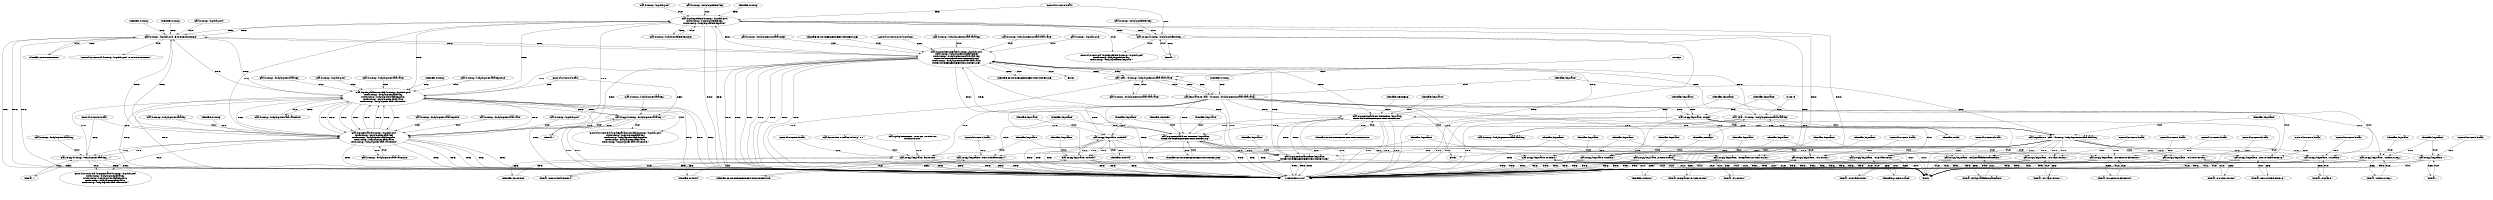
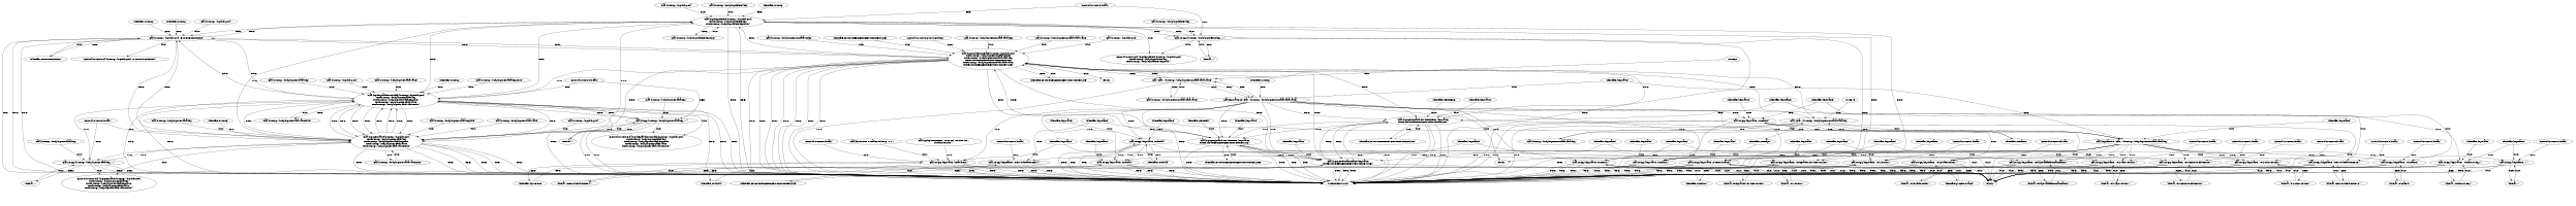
  digraph {
    n1 [label="(Call,kvp_key_delete(hv_msg->kvp_hdr.pool,\n\t\t\t\t\thv_msg->body.kvp_delete.key,\n\t\t\t\t\thv_msg->body.kvp_delete.key_size))"]
    n2 [label="(Call,hv_msg->kvp_hdr.pool != KVP_POOL_AUTO)"]
    n3 [label="(Call,kvp_key_add_or_modify(hv_msg->kvp_hdr.pool,\n\t\t\t\t\thv_msg->body.kvp_set.data.key,\n\t\t\t\t\thv_msg->body.kvp_set.data.key_size,\n\t\t\t\t\thv_msg->body.kvp_set.data.value,\n\t\t\t\t\thv_msg->body.kvp_set.data.value_size))"]
    n4 [label="(Call,kvp_get_value(hv_msg->kvp_hdr.pool,\n\t\t\t\t\thv_msg->body.kvp_set.data.key,\n\t\t\t\t\thv_msg->body.kvp_set.data.key_size,\n\t\t\t\t\thv_msg->body.kvp_set.data.value,\n\t\t\t\t\thv_msg->body.kvp_set.data.value_size))"]
    n5 [label="(Call,strcpy(hv_msg->body.kvp_delete.key, \"\"))"]
    n6 [label="(Call,hv_msg->body.kvp_delete.key_size)"]
    n7 [label="(ControlStructure,if (kvp_key_delete(hv_msg->kvp_hdr.pool,\n\t\t\t\t\thv_msg->body.kvp_delete.key,\n\t\t\t\t\thv_msg->body.kvp_delete.key_size)))"]
    n8 [label="(MethodReturn,int)"]
    n9 [label="(Call,kvp_pool_enumerate(hv_msg->kvp_hdr.pool,\n\t\t\t\t\thv_msg->body.kvp_enum_data.index,\n\t\t\t\t\thv_msg->body.kvp_enum_data.data.key,\n\t\t\t\t\tHV_KVP_EXCHANGE_MAX_KEY_SIZE,\n\t\t\t\t\thv_msg->body.kvp_enum_data.data.value,\n\t\t\t\t\tHV_KVP_EXCHANGE_MAX_VALUE_SIZE))"]
    n10 [label="(Identifier,KVP_POOL_AUTO)"]
    n11 [label="(ControlStructure,if (hv_msg->kvp_hdr.pool != KVP_POOL_AUTO))"]
    n12 [label="(Call,strcpy(hv_msg->body.kvp_set.data.key, \"\"))"]
    n13 [label="(ControlStructure,if (kvp_key_add_or_modify(hv_msg->kvp_hdr.pool,\n\t\t\t\t\thv_msg->body.kvp_set.data.key,\n\t\t\t\t\thv_msg->body.kvp_set.data.key_size,\n\t\t\t\t\thv_msg->body.kvp_set.data.value,\n\t\t\t\t\thv_msg->body.kvp_set.data.value_size)))"]
    n14 [label="(Call,hv_msg->body.kvp_set.data.value_size)"]
    n15 [label="(Call,strcpy(hv_msg->body.kvp_set.data.key, \"\"))"]
    n16 [label="(ControlStructure,if (kvp_get_value(hv_msg->kvp_hdr.pool,\n\t\t\t\t\thv_msg->body.kvp_set.data.key,\n\t\t\t\t\thv_msg->body.kvp_set.data.key_size,\n\t\t\t\t\thv_msg->body.kvp_set.data.value,\n\t\t\t\t\thv_msg->body.kvp_set.data.value_size)))"]
    n17 [label="(Call,hv_msg->body.kvp_set.data.value_size)"]
    n18 [label="(Literal,\"\")"]
    n19 [label="(Call,(char *)hv_msg->body.kvp_enum_data.data.key)"]
    n20 [label="(Call,(char *)hv_msg->body.kvp_enum_data.data.value)"]
    n21 [label="(Call,kvp_get_ip_address(AF_INET6, key_value,\n\t\t\t\t\tHV_KVP_EXCHANGE_MAX_VALUE_SIZE))"]
    n22 [label="(Call,kvp_get_ip_address(AF_INET, key_value,\n\t\t\t\t\tHV_KVP_EXCHANGE_MAX_VALUE_SIZE))"]
    n23 [label="(Call,kvp_get_domain_name(key_value,\n\t\t\t\t\tHV_KVP_EXCHANGE_MAX_VALUE_SIZE))"]
    n24 [label="(Identifier,HV_KVP_EXCHANGE_MAX_VALUE_SIZE)"]
    n25 [label="(Block,)"]
    n26 [label="(Literal,\"\")"]
    n27 [label="(Call,key_name = (char *)hv_msg->body.kvp_enum_data.data.key)"]
    n28 [label="(Call,hv_msg->body.kvp_enum_data.data.key)"]
    n29 [label="(Call,key_value = (char *)hv_msg->body.kvp_enum_data.data.value)"]
    n30 [label="(Call,hv_msg->body.kvp_enum_data.data.value)"]
    n31 [label="(Block,)"]
    n32 [label="(Identifier,HV_KVP_EXCHANGE_MAX_VALUE_SIZE)"]
    n33 [label="(Identifier,HV_KVP_EXCHANGE_MAX_VALUE_SIZE)"]
    n34 [label="(Identifier,HV_KVP_EXCHANGE_MAX_VALUE_SIZE)"]
    n35 [label="(Block,)"]
    n36 [label="(Call,strcpy(key_name, \"FullyQualifiedDomainName\"))"]
    n37 [label="(Call,strcpy(key_name, \"IntegrationServicesVersion\"))"]
    n38 [label="(Call,strcpy(key_name, \"NetworkAddressIPv4\"))"]
    n39 [label="(Call,strcpy(key_name, \"NetworkAddressIPv6\"))"]
    n40 [label="(Call,strcpy(key_name, \"OSBuildNumber\"))"]
    n41 [label="(Call,strcpy(key_name, \"OSName\"))"]
    n42 [label="(Call,strcpy(key_name, \"OSMajorVersion\"))"]
    n43 [label="(Call,strcpy(key_name, \"OSMinorVersion\"))"]
    n44 [label="(Call,strcpy(key_name, \"OSVersion\"))"]
    n45 [label="(Call,strcpy(key_name, \"ProcessorArchitecture\"))"]
    n46 [label="(Call,strcpy(key_name, \"\"))"]
-   n47 [label="(Call,strcpy(key_value, lic_version))"]
+   n47 [label="(Call,strcpy(key_value, lic_address))"]
    n48 [label="(Call,strcpy(key_value, os_build))"]
    n49 [label="(Call,strcpy(key_value, os_build))"]
-   n50 [label="(Call,strcpy(key_value, os_get))"]
+   n50 [label="(Call,strcpy(key_value, os_name))"]
    n51 [label="(Call,strcpy(key_value, os_major))"]
    n52 [label="(Call,strcpy(key_value, os_minor))"]
    n53 [label="(Call,strcpy(key_value, processor_arch))"]
    n54 [label="(Call,strcpy(key_value, \"Unknown Key\"))"]
    n55 [label="(Identifier,lic_version)"]
    n56 [label="(Identifier,os_build)"]
    n57 [label="(Identifier,os_build)"]
-   n58 [label="(Identifier,os_lic)"]
+   n58 [label="(Identifier,os_name)"]
    n59 [label="(Identifier,os_major)"]
    n60 [label="(Identifier,os_minor)"]
    n61 [label="(Identifier,processor_arch)"]
    n62 [label="(Literal,\"Unknown Key\")"]
    n63 [label="(Literal,\"\")"]
    n64 [label="(Literal,\"FullyQualifiedDomainName\")"]
    n65 [label="(Literal,\"IntegrationServicesVersion\")"]
    n66 [label="(Literal,\"NetworkAddressIPv4\")"]
    n67 [label="(Literal,\"NetworkAddressIPv6\")"]
    n68 [label="(Literal,\"OSBuildNumber\")"]
    n69 [label="(Literal,\"OSName\")"]
    n70 [label="(Literal,\"OSMajorVersion\")"]
    n71 [label="(Literal,\"OSMinorVersion\")"]
    n72 [label="(Literal,\"OSVersion\")"]
    n73 [label="(Literal,\"ProcessorArchitecture\")"]
    n74 [label="(Literal,\"\")"]
    n75 [label="(Call,hv_msg->body.kvp_set.data.key_size)"]
    n76 [label="(Call,hv_msg->body.kvp_enum_data.index)"]
    n77 [label="(Identifier,key_value)"]
    n78 [label="(Identifier,HV_KVP_EXCHANGE_MAX_KEY_SIZE)"]
    n79 [label="(ControlStructure,break;)"]
    n80 [label="(Identifier,hv_msg)"]
    n81 [label="(ControlStructure,goto kvp_done;)"]
    n82 [label="(Identifier,key_value)"]
    n83 [label="(Identifier,hv_msg)"]
    n84 [label="(Identifier,key_name)"]
    n85 [label="(Identifier,AF_INET6)"]
    n86 [label="(ControlStructure,break;)"]
    n87 [label="(Call,hv_msg->body.kvp_enum_data.data.key)"]
    n88 [label="(ControlStructure,break;)"]
    n89 [label="(Identifier,key_name)"]
    n90 [label="(Call,hv_msg->body.kvp_set.data.value)"]
    n91 [label="(Identifier,key_value)"]
    n92 [label="(Identifier,hv_msg)"]
    n93 [label="(ControlStructure,break;)"]
    n94 [label="(Call,lic_version = malloc(strlen(p) + 1))"]
    n95 [label="(ControlStructure,break;)"]
    n96 [label="(Identifier,key_name)"]
    n97 [label="(Identifier,key_name)"]
    n98 [label="(ControlStructure,break;)"]
    n99 [label="(ControlStructure,break;)"]
    n100 [label="(Call,syslog(LOG_INFO, \"KVP LIC Version: %s\",\n\t\t\t\t\tlic_version))"]
    n101 [label="(Call,hv_msg->kvp_hdr.pool)"]
    n102 [label="(Identifier,key_value)"]
    n103 [label="(Identifier,hv_msg)"]
    n104 [label="(Call,hv_msg->body.kvp_set.data.key_size)"]
    n105 [label="(Identifier,key_value)"]
    n106 [label="(Identifier,key_name)"]
    n107 [label="(Identifier,key_name)"]
    n108 [label="(Identifier,key_name)"]
    n109 [label="(ControlStructure,break;)"]
    n110 [label="(Identifier,key_value)"]
    n111 [label="(Identifier,AF_INET)"]
    n112 [label="(Call,hv_msg->body.kvp_set.data.key)"]
    n113 [label="(Identifier,key_name)"]
    n114 [label="(Call,hv_msg->kvp_hdr.pool)"]
    n115 [label="(Identifier,key_value)"]
    n116 [label="(Call,hv_msg->body.kvp_enum_data.data.value)"]
    n117 [label="(ControlStructure,break;)"]
    n118 [label="(Call,hv_msg->body.kvp_set.data.key)"]
    n119 [label="(Call,hv_msg->kvp_hdr.pool)"]
    n120 [label="(Identifier,key_value)"]
    n121 [label="(Call,hv_msg->kvp_hdr.pool)"]
    n122 [label="(Identifier,key_name)"]
    n123 [label="(Call,hv_msg->kvp_hdr.pool)"]
    n124 [label="(Call,hv_msg->body.kvp_set.data.key)"]
    n125 [label="(Call,hv_msg->body.kvp_set.data.key)"]
    n126 [label="(ControlStructure,break;)"]
    n127 [label="(Identifier,hv_msg)"]
    n128 [label="(ControlStructure,break;)"]
    n129 [label="(Identifier,key_value)"]
    n130 [label="(ControlStructure,break;)"]
    n131 [label="(Identifier,hv_msg)"]
    n132 [label="(Call,hv_msg->body.kvp_delete.key)"]
    n133 [label="(Call,hv_msg->body.kvp_delete.key)"]
    n134 [label="(Identifier,key_value)"]
    n135 [label="(Call,hv_msg->body.kvp_set.data.value)"]
    n136 [label="(Identifier,key_name)"]
    n137 [label="(Identifier,key_name)"]
    n138 [label="(Identifier,key_value)"]
    n139 [label="(Identifier,key_name)"]
    n140 [label="(ControlStructure,break;)"]
    n141 [label="(ControlStructure,break;)"]
    n142 [label="(Identifier,key_value)"]
    1000619
    1000632
    n1 -> n2 [label="DDG: "]
    n1 -> n3 [label="DDG: "]
    n1 -> n4 [label="DDG: "]
    n1 -> n5 [label="DDG: "]
    n1 -> n6 [label="CFG: "]
    n1 -> n7 [label="AST: "]
    n1 -> n8 [label="DDG: "]
    n1 -> n8 [label="DDG: "]
    n1 -> n8 [label="DDG: "]
    n1 -> n8 [label="DDG: "]
    n2 -> n1 [label="DDG: "]
    n2 -> n3 [label="DDG: "]
    n2 -> n4 [label="DDG: "]
    n2 -> n8 [label="DDG: "]
    n2 -> n8 [label="DDG: "]
    n2 -> n8 [label="DDG: "]
    n2 -> n9 [label="DDG: "]
    n2 -> n10 [label="CFG: "]
    n2 -> n11 [label="AST: "]
    n3 -> n1 [label="DDG: "]
    n3 -> n2 [label="DDG: "]
    n3 -> n4 [label="DDG: "]
    n3 -> n4 [label="DDG: "]
    n3 -> n4 [label="DDG: "]
    n3 -> n4 [label="DDG: "]
    n3 -> n4 [label="DDG: "]
    n3 -> n8 [label="DDG: "]
    n3 -> n8 [label="DDG: "]
    n3 -> n8 [label="DDG: "]
    n3 -> n8 [label="DDG: "]
    n3 -> n8 [label="DDG: "]
    n3 -> n8 [label="DDG: "]
    n3 -> n12 [label="DDG: "]
    n3 -> n13 [label="AST: "]
    n3 -> n14 [label="CFG: "]
    n4 -> n1 [label="DDG: "]
    n4 -> n2 [label="DDG: "]
    n4 -> n3 [label="DDG: "]
    n4 -> n3 [label="DDG: "]
    n4 -> n3 [label="DDG: "]
    n4 -> n3 [label="DDG: "]
    n4 -> n3 [label="DDG: "]
    n4 -> n8 [label="DDG: "]
    n4 -> n8 [label="DDG: "]
    n4 -> n8 [label="DDG: "]
    n4 -> n8 [label="DDG: "]
    n4 -> n8 [label="DDG: "]
    n4 -> n8 [label="DDG: "]
    n4 -> n15 [label="DDG: "]
    n4 -> n16 [label="AST: "]
    n4 -> n17 [label="CFG: "]
    n5 -> n1 [label="DDG: "]
    n5 -> n7 [label="AST: "]
    n5 -> n8 [label="DDG: "]
    n5 -> n8 [label="DDG: "]
    n5 -> n18 [label="CFG: "]
    n6 -> n1 [label="AST: "]
    n9 -> n1 [label="DDG: "]
    n9 -> n2 [label="DDG: "]
    n9 -> n3 [label="DDG: "]
    n9 -> n4 [label="DDG: "]
    n9 -> n8 [label="DDG: "]
    n9 -> n8 [label="DDG: "]
    n9 -> n8 [label="DDG: "]
    n9 -> n8 [label="DDG: "]
    n9 -> n8 [label="DDG: "]
    n9 -> n8 [label="DDG: "]
    n9 -> n8 [label="DDG: "]
    n9 -> n19 [label="DDG: "]
    n9 -> n20 [label="DDG: "]
    n9 -> n21 [label="DDG: "]
    n9 -> n22 [label="DDG: "]
    n9 -> n23 [label="DDG: "]
    n9 -> n24 [label="CFG: "]
    n9 -> n25 [label="AST: "]
    n10 -> n2 [label="AST: "]
    n12 -> n3 [label="DDG: "]
    n12 -> n4 [label="DDG: "]
    n12 -> n8 [label="DDG: "]
    n12 -> n8 [label="DDG: "]
    n12 -> n13 [label="AST: "]
    n12 -> n26 [label="CFG: "]
    n14 -> n3 [label="AST: "]
    n15 -> n3 [label="DDG: "]
    n15 -> n4 [label="DDG: "]
    n15 -> n8 [label="DDG: "]
    n15 -> n8 [label="DDG: "]
    n15 -> n16 [label="AST: "]
    n15 -> n63 [label="CFG: "]
    n17 -> n4 [label="AST: "]
    n18 -> n5 [label="AST: "]
    n19 -> n8 [label="DDG: "]
    n19 -> n9 [label="DDG: "]
    n19 -> n27 [label="AST: "]
    n19 -> n27 [label="DDG: "]
    n19 -> n28 [label="CFG: "]
    n20 -> n8 [label="DDG: "]
    n20 -> n9 [label="DDG: "]
    n20 -> n29 [label="AST: "]
    n20 -> n29 [label="DDG: "]
    n20 -> n30 [label="CFG: "]
    n21 -> n8 [label="DDG: "]
    n21 -> n8 [label="DDG: "]
    n21 -> n8 [label="DDG: "]
    n21 -> n8 [label="DDG: "]
    n21 -> n9 [label="DDG: "]
    n21 -> n22 [label="DDG: "]
    n21 -> n23 [label="DDG: "]
    n21 -> n31 [label="AST: "]
    n21 -> n32 [label="CFG: "]
    n22 -> n8 [label="DDG: "]
    n22 -> n8 [label="DDG: "]
    n22 -> n8 [label="DDG: "]
    n22 -> n8 [label="DDG: "]
    n22 -> n9 [label="DDG: "]
    n22 -> n21 [label="DDG: "]
    n22 -> n23 [label="DDG: "]
    n22 -> n31 [label="AST: "]
    n22 -> n33 [label="CFG: "]
    n23 -> n8 [label="DDG: "]
    n23 -> n8 [label="DDG: "]
    n23 -> n8 [label="DDG: "]
    n23 -> n9 [label="DDG: "]
    n23 -> n21 [label="DDG: "]
    n23 -> n22 [label="DDG: "]
    n23 -> n31 [label="AST: "]
    n23 -> n34 [label="CFG: "]
    n24 -> n9 [label="AST: "]
    n26 -> n12 [label="AST: "]
    n27 -> n8 [label="DDG: "]
    n27 -> n19 [label="CFG: "]
    n27 -> n35 [label="AST: "]
    n27 -> n36 [label="DDG: "]
    n27 -> n37 [label="DDG: "]
    n27 -> n38 [label="DDG: "]
    n27 -> n39 [label="DDG: "]
    n27 -> n40 [label="DDG: "]
    n27 -> n41 [label="DDG: "]
    n27 -> n42 [label="DDG: "]
    n27 -> n43 [label="DDG: "]
    n27 -> n44 [label="DDG: "]
    n27 -> n45 [label="DDG: "]
    n27 -> n46 [label="DDG: "]
    n28 -> n19 [label="AST: "]
    n29 -> n8 [label="DDG: "]
    n29 -> n20 [label="CFG: "]
    n29 -> n21 [label="DDG: "]
    n29 -> n22 [label="DDG: "]
    n29 -> n23 [label="DDG: "]
    n29 -> n35 [label="AST: "]
    n29 -> n47 [label="DDG: "]
    n29 -> n48 [label="DDG: "]
    n29 -> n49 [label="DDG: "]
    n29 -> n50 [label="DDG: "]
    n29 -> n51 [label="DDG: "]
    n29 -> n52 [label="DDG: "]
    n29 -> n53 [label="DDG: "]
    n29 -> n54 [label="DDG: "]
    n30 -> n20 [label="AST: "]
    n32 -> n21 [label="AST: "]
    n33 -> n22 [label="AST: "]
    n34 -> n23 [label="AST: "]
    n36 -> n8 [label="DDG: "]
    n36 -> n8 [label="DDG: "]
    n36 -> n31 [label="AST: "]
    n36 -> n64 [label="CFG: "]
    n37 -> n8 [label="DDG: "]
    n37 -> n8 [label="DDG: "]
    n37 -> n31 [label="AST: "]
    n37 -> n65 [label="CFG: "]
    n38 -> n8 [label="DDG: "]
    n38 -> n8 [label="DDG: "]
    n38 -> n31 [label="AST: "]
    n38 -> n66 [label="CFG: "]
    n39 -> n8 [label="DDG: "]
    n39 -> n8 [label="DDG: "]
    n39 -> n31 [label="AST: "]
    n39 -> n67 [label="CFG: "]
    n40 -> n8 [label="DDG: "]
    n40 -> n8 [label="DDG: "]
    n40 -> n31 [label="AST: "]
    n40 -> n68 [label="CFG: "]
    n41 -> n8 [label="DDG: "]
    n41 -> n8 [label="DDG: "]
    n41 -> n31 [label="AST: "]
    n41 -> n69 [label="CFG: "]
    n42 -> n8 [label="DDG: "]
    n42 -> n8 [label="DDG: "]
    n42 -> n31 [label="AST: "]
    n42 -> n70 [label="CFG: "]
    n43 -> n8 [label="DDG: "]
    n43 -> n8 [label="DDG: "]
    n43 -> n31 [label="AST: "]
    n43 -> n71 [label="CFG: "]
    n44 -> n8 [label="DDG: "]
    n44 -> n8 [label="DDG: "]
    n44 -> n31 [label="AST: "]
    n44 -> n72 [label="CFG: "]
    n45 -> n8 [label="DDG: "]
    n45 -> n8 [label="DDG: "]
    n45 -> n31 [label="AST: "]
    n45 -> n73 [label="CFG: "]
    n46 -> n8 [label="DDG: "]
    n46 -> n8 [label="DDG: "]
    n46 -> n31 [label="AST: "]
    n46 -> n74 [label="CFG: "]
    n47 -> n8 [label="DDG: "]
    n47 -> n8 [label="DDG: "]
    n47 -> n8 [label="DDG: "]
    n47 -> n31 [label="AST: "]
    n47 -> n55 [label="CFG: "]
    n48 -> n8 [label="DDG: "]
    n48 -> n8 [label="DDG: "]
    n48 -> n8 [label="DDG: "]
    n48 -> n31 [label="AST: "]
    n48 -> n49 [label="DDG: "]
    n48 -> n56 [label="CFG: "]
    n49 -> n8 [label="DDG: "]
    n49 -> n8 [label="DDG: "]
    n49 -> n8 [label="DDG: "]
    n49 -> n31 [label="AST: "]
    n49 -> n48 [label="DDG: "]
    n49 -> n57 [label="CFG: "]
    n50 -> n8 [label="DDG: "]
    n50 -> n8 [label="DDG: "]
    n50 -> n8 [label="DDG: "]
    n50 -> n31 [label="AST: "]
    n50 -> n58 [label="CFG: "]
    n50 -> n59 [label="CFG: "]
    n51 -> n8 [label="DDG: "]
    n51 -> n8 [label="DDG: "]
    n51 -> n8 [label="DDG: "]
    n51 -> n31 [label="AST: "]
    n52 -> n8 [label="DDG: "]
    n52 -> n8 [label="DDG: "]
    n52 -> n8 [label="DDG: "]
    n52 -> n31 [label="AST: "]
    n52 -> n60 [label="CFG: "]
    n53 -> n8 [label="DDG: "]
    n53 -> n8 [label="DDG: "]
    n53 -> n8 [label="DDG: "]
    n53 -> n31 [label="AST: "]
    n53 -> n61 [label="CFG: "]
    n54 -> n8 [label="DDG: "]
    n54 -> n8 [label="DDG: "]
    n54 -> n31 [label="AST: "]
    n54 -> n62 [label="CFG: "]
    n55 -> n47 [label="DDG: "]
    n56 -> n48 [label="AST: "]
    n57 -> n49 [label="AST: "]
    n58 -> n50 [label="CFG: "]
    n59 -> n51 [label="AST: "]
    n60 -> n52 [label="AST: "]
    n61 -> n53 [label="AST: "]
    n62 -> n54 [label="AST: "]
    n63 -> n15 [label="AST: "]
    n64 -> n36 [label="AST: "]
    n65 -> n37 [label="AST: "]
    n66 -> n38 [label="AST: "]
    n67 -> n39 [label="AST: "]
    n68 -> n40 [label="AST: "]
    n69 -> n41 [label="AST: "]
    n70 -> n42 [label="AST: "]
    n71 -> n43 [label="AST: "]
    n72 -> n44 [label="AST: "]
    n73 -> n45 [label="AST: "]
    n74 -> n46 [label="AST: "]
    n75 -> n4 [label="AST: "]
    n76 -> n9 [label="AST: "]
    n77 -> n22 [label="AST: "]
    n78 -> n9 [label="AST: "]
    n79 -> n3 [label="CFG: "]
    n79 -> n12 [label="CFG: "]
    n80 -> n29 [label="CFG: "]
    n81 -> n9 [label="CFG: "]
    n82 -> n27 [label="CFG: "]
    n82 -> n29 [label="AST: "]
    n83 -> n2 [label="CFG: "]
    n84 -> n46 [label="AST: "]
    n84 -> n54 [label="CFG: "]
    n85 -> n21 [label="AST: "]
    n86 -> n4 [label="CFG: "]
    n86 -> n15 [label="CFG: "]
    n87 -> n9 [label="AST: "]
    n88 -> n41 [label="CFG: "]
    n89 -> n23 [label="CFG: "]
    n89 -> n36 [label="AST: "]
    n90 -> n4 [label="AST: "]
    n91 -> n37 [label="CFG: "]
    n91 -> n47 [label="AST: "]
    n92 -> n3 [label="CFG: "]
    n93 -> n45 [label="CFG: "]
    n94 -> n47 [label="AST: "]
    n95 -> n38 [label="CFG: "]
    n96 -> n40 [label="AST: "]
    n96 -> n48 [label="CFG: "]
    n97 -> n37 [label="AST: "]
    n98 -> n36 [label="CFG: "]
    n99 -> n1 [label="CFG: "]
    n99 -> n5 [label="CFG: "]
    n100 -> n47 [label="DDG: "]
    n101 -> n2 [label="AST: "]
    n102 -> n51 [label="AST: "]
    n103 -> n1 [label="CFG: "]
    n104 -> n3 [label="AST: "]
    n105 -> n53 [label="AST: "]
    n106 -> n22 [label="CFG: "]
    n106 -> n38 [label="AST: "]
    n107 -> n43 [label="AST: "]
    n107 -> n52 [label="CFG: "]
    n108 -> n21 [label="CFG: "]
    n108 -> n39 [label="AST: "]
    n109 -> n39 [label="CFG: "]
    n110 -> n48 [label="AST: "]
    n111 -> n22 [label="AST: "]
    n112 -> n15 [label="AST: "]
    n113 -> n41 [label="AST: "]
    n113 -> n50 [label="CFG: "]
    n114 -> n1 [label="AST: "]
    n115 -> n49 [label="AST: "]
    n116 -> n9 [label="AST: "]
    n117 -> n40 [label="CFG: "]
    n118 -> n3 [label="AST: "]
    n119 -> n9 [label="AST: "]
    n120 -> n54 [label="AST: "]
    n121 -> n3 [label="AST: "]
    n122 -> n27 [label="AST: "]
    n123 -> n4 [label="AST: "]
    n124 -> n12 [label="AST: "]
    n125 -> n4 [label="AST: "]
    n126 -> n46 [label="CFG: "]
    n127 -> n2 [label="CFG: "]
    n128 -> n42 [label="CFG: "]
    n129 -> n52 [label="AST: "]
    n130 -> n44 [label="CFG: "]
    n131 -> n4 [label="CFG: "]
    n132 -> n1 [label="AST: "]
    n133 -> n5 [label="AST: "]
    n134 -> n50 [label="AST: "]
    n135 -> n3 [label="AST: "]
    n136 -> n42 [label="AST: "]
    n136 -> n51 [label="CFG: "]
    n137 -> n45 [label="AST: "]
    n137 -> n53 [label="CFG: "]
    n138 -> n23 [label="AST: "]
    n139 -> n44 [label="AST: "]
    n139 -> n49 [label="CFG: "]
    n140 -> n47 [label="CFG: "]
    n141 -> n43 [label="CFG: "]
    n142 -> n21 [label="AST: "]
    1000619 -> n19 [label="AST: "]
    1000632 -> n20 [label="AST: "]
  }
